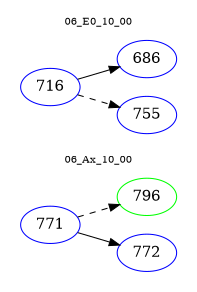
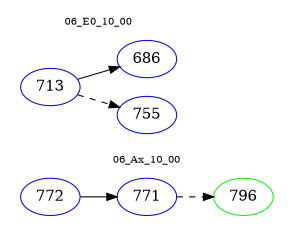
  digraph {
    rankdir=LR
    node [color=blue]
    edge [color=black style=solid]
    n1 [label=771]
    n2 [label=772]
    n3 [color=green label=796]
-   n4 [label=716]
+   n4 [label=713]
    n5 [label=755]
    n6 [label=686]
    subgraph cluster_1 {
      color=white
      fontsize=10
      label="06_Ax_10_00"
      n1
      n2
      n3
    }
    subgraph cluster_2 {
      color=white
      fontsize=10
      label="06_E0_10_00"
      n4
      n5
      n6
    }
-   n1 -> n2
+   n2 -> n1
    n1 -> n3 [style=dashed]
    n4 -> n5 [style=dashed]
    n4 -> n6
  }
